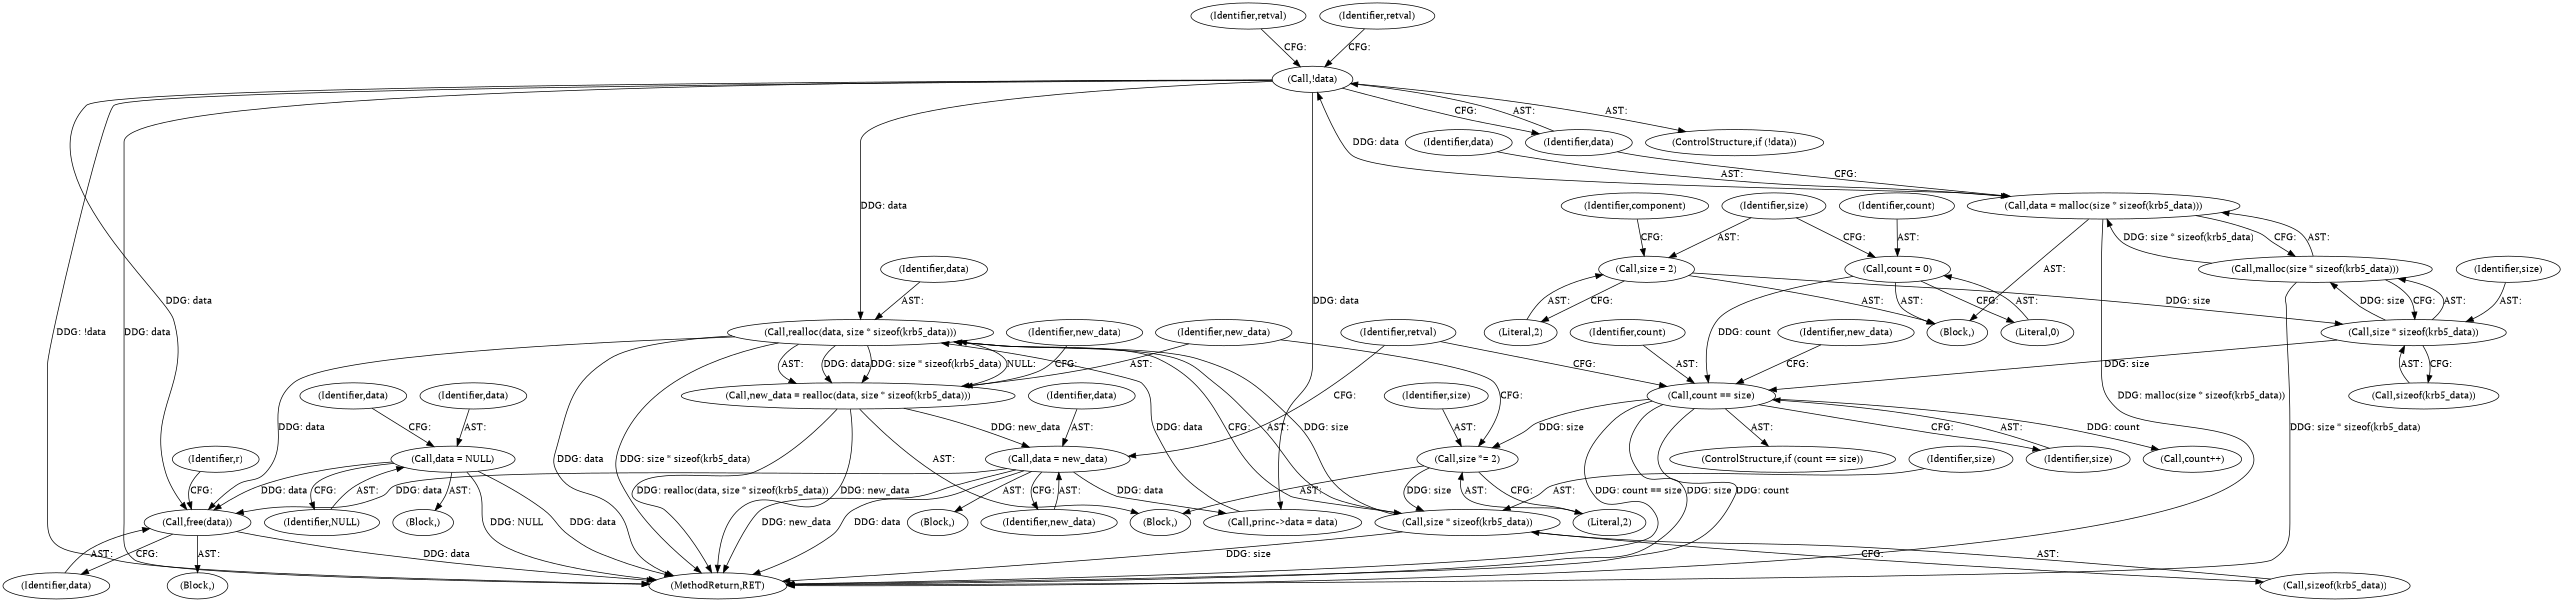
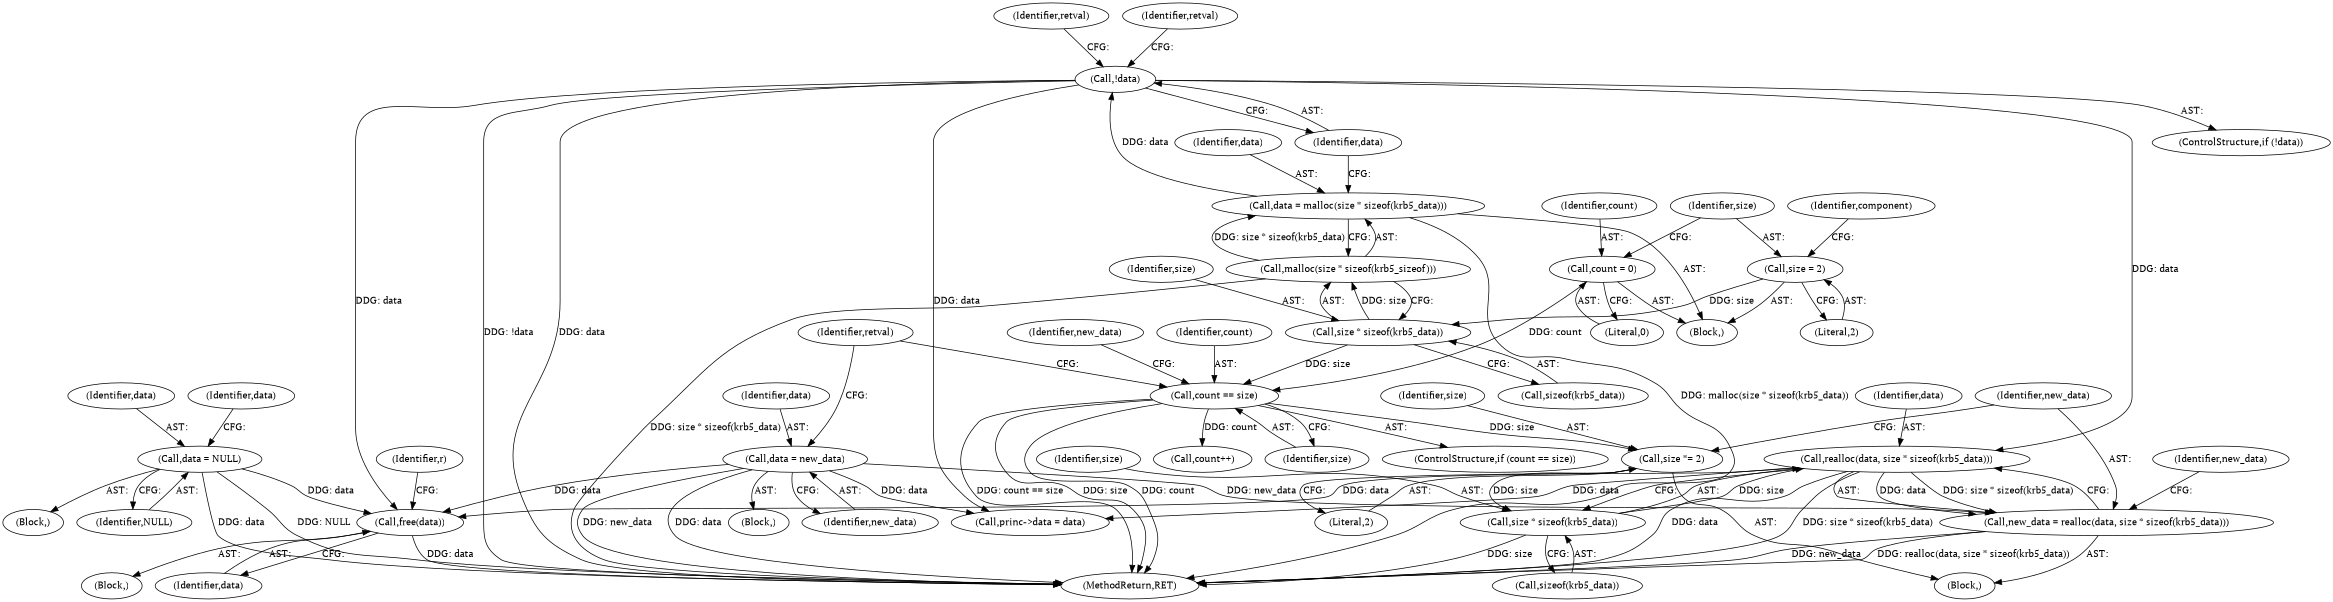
  digraph {
    fontname="PT Serif"
    node [fontname="PT Serif"]
    edge [fontname="PT Serif"]
    n1 [label="(Call,free(data))"]
    n2 [label="(MethodReturn,RET)"]
    n3 [label="(Identifier,data)"]
    n4 [label="(Block,)"]
    n5 [label="(Call,data = NULL)"]
    n6 [label="(Block,)"]
    n7 [label="(Identifier,NULL)"]
    n8 [label="(Call,!data)"]
    n9 [label="(Call,realloc(data, size * sizeof(krb5_data)))"]
    n10 [label="(ControlStructure,if (!data))"]
    n11 [label="(Call,princ->data = data)"]
    n12 [label="(Identifier,data)"]
    n13 [label="(Call,new_data = realloc(data, size * sizeof(krb5_data)))"]
    n14 [label="(Call,size * sizeof(krb5_data))"]
    n15 [label="(Call,data = malloc(size * sizeof(krb5_data)))"]
-   n16 [label="(Call,malloc(size * sizeof(krb5_data)))"]
+   n16 [label="(Call,malloc(size * sizeof(krb5_sizeof)))"]
    n17 [label="(Block,)"]
    n18 [label="(Call,size * sizeof(krb5_data))"]
    n19 [label="(Call,count == size)"]
    n20 [label="(Call,sizeof(krb5_data))"]
    n21 [label="(Call,size *= 2)"]
    n22 [label="(ControlStructure,if (count == size))"]
    n23 [label="(Call,count++)"]
    n24 [label="(Identifier,size)"]
    n25 [label="(Call,size = 2)"]
    n26 [label="(Literal,2)"]
    n27 [label="(Call,data = new_data)"]
    n28 [label="(Block,)"]
    n29 [label="(Identifier,new_data)"]
    n30 [label="(Block,)"]
    n31 [label="(Call,sizeof(krb5_data))"]
    n32 [label="(Literal,2)"]
    n33 [label="(Call,count = 0)"]
    n34 [label="(Literal,0)"]
    n35 [label="(Identifier,new_data)"]
    n36 [label="(Identifier,retval)"]
    n37 [label="(Identifier,count)"]
    n38 [label="(Identifier,data)"]
    n39 [label="(Identifier,size)"]
    n40 [label="(Identifier,component)"]
    n41 [label="(Identifier,r)"]
    n42 [label="(Identifier,size)"]
    n43 [label="(Identifier,data)"]
    n44 [label="(Identifier,data)"]
    n45 [label="(Identifier,retval)"]
    n46 [label="(Identifier,retval)"]
    n47 [label="(Identifier,new_data)"]
    n48 [label="(Identifier,size)"]
    n49 [label="(Identifier,new_data)"]
    n50 [label="(Identifier,data)"]
    n51 [label="(Identifier,data)"]
    n52 [label="(Identifier,size)"]
    n53 [label="(Identifier,count)"]
    n1 -> n2 [label="DDG: data"]
    n1 -> n3 [label="CFG: "]
    n1 -> n4 [label="AST: "]
    n3 -> n1 [label="AST: "]
    n5 -> n1 [label="DDG: data"]
    n5 -> n2 [label="DDG: NULL"]
    n5 -> n2 [label="DDG: data"]
    n5 -> n6 [label="AST: "]
    n5 -> n7 [label="CFG: "]
    n7 -> n5 [label="AST: "]
    n8 -> n1 [label="DDG: data"]
    n8 -> n2 [label="DDG: !data"]
    n8 -> n2 [label="DDG: data"]
    n8 -> n9 [label="DDG: data"]
    n8 -> n10 [label="AST: "]
    n8 -> n11 [label="DDG: data"]
    n8 -> n12 [label="CFG: "]
    n9 -> n1 [label="DDG: data"]
    n9 -> n2 [label="DDG: data"]
    n9 -> n2 [label="DDG: size * sizeof(krb5_data)"]
-   n11 -> n9 [label="DDG: data"]
+   n9 -> n11 [label="DDG: data"]
    n9 -> n13 [label="AST: "]
    n9 -> n13 [label="DDG: data"]
    n9 -> n13 [label="DDG: size * sizeof(krb5_data)"]
    n9 -> n14 [label="CFG: "]
    n12 -> n8 [label="AST: "]
    n12 -> n15 [label="CFG: "]
    n13 -> n2 [label="DDG: new_data"]
    n13 -> n2 [label="DDG: realloc(data, size * sizeof(krb5_data))"]
-   n13 -> n9 [label="NULL: "]
-   n13 -> n27 [label="DDG: new_data"]
+   n13 -> n9 [label="CFG: "]
+   n27 -> n13 [label="DDG: new_data"]
    n13 -> n30 [label="AST: "]
    n14 -> n2 [label="DDG: size"]
    n14 -> n9 [label="AST: "]
    n14 -> n9 [label="DDG: size"]
    n14 -> n31 [label="CFG: "]
    n15 -> n2 [label="DDG: malloc(size * sizeof(krb5_data))"]
    n15 -> n8 [label="DDG: data"]
    n15 -> n16 [label="CFG: "]
    n15 -> n17 [label="AST: "]
    n16 -> n2 [label="DDG: size * sizeof(krb5_data)"]
    n16 -> n15 [label="AST: "]
    n16 -> n15 [label="DDG: size * sizeof(krb5_data)"]
    n16 -> n18 [label="CFG: "]
    n18 -> n16 [label="AST: "]
    n18 -> n16 [label="DDG: size"]
    n18 -> n19 [label="DDG: size"]
    n18 -> n20 [label="CFG: "]
    n19 -> n2 [label="DDG: count == size"]
    n19 -> n2 [label="DDG: size"]
    n19 -> n2 [label="DDG: count"]
    n19 -> n21 [label="DDG: size"]
    n19 -> n22 [label="AST: "]
    n19 -> n23 [label="DDG: count"]
    n19 -> n24 [label="CFG: "]
    n20 -> n18 [label="AST: "]
    n21 -> n14 [label="DDG: size"]
    n21 -> n30 [label="AST: "]
    n21 -> n32 [label="CFG: "]
    n24 -> n19 [label="AST: "]
    n25 -> n17 [label="AST: "]
    n25 -> n18 [label="DDG: size"]
    n25 -> n26 [label="CFG: "]
    n26 -> n25 [label="AST: "]
    n27 -> n1 [label="DDG: data"]
    n27 -> n2 [label="DDG: new_data"]
    n27 -> n2 [label="DDG: data"]
    n27 -> n11 [label="DDG: data"]
    n27 -> n28 [label="AST: "]
    n27 -> n29 [label="CFG: "]
    n29 -> n27 [label="AST: "]
    n31 -> n14 [label="AST: "]
    n32 -> n21 [label="AST: "]
    n33 -> n17 [label="AST: "]
    n33 -> n19 [label="DDG: count"]
    n33 -> n34 [label="CFG: "]
    n34 -> n33 [label="AST: "]
    n35 -> n13 [label="CFG: "]
    n36 -> n19 [label="CFG: "]
    n36 -> n27 [label="CFG: "]
    n37 -> n33 [label="AST: "]
    n38 -> n9 [label="AST: "]
    n39 -> n25 [label="AST: "]
    n39 -> n33 [label="CFG: "]
    n40 -> n25 [label="CFG: "]
    n41 -> n1 [label="CFG: "]
    n42 -> n14 [label="AST: "]
    n43 -> n5 [label="CFG: "]
    n44 -> n5 [label="AST: "]
    n45 -> n8 [label="CFG: "]
    n46 -> n8 [label="CFG: "]
    n47 -> n13 [label="AST: "]
    n47 -> n21 [label="CFG: "]
    n48 -> n21 [label="AST: "]
    n49 -> n19 [label="CFG: "]
    n50 -> n15 [label="AST: "]
    n51 -> n27 [label="AST: "]
    n52 -> n18 [label="AST: "]
    n53 -> n19 [label="AST: "]
  }
